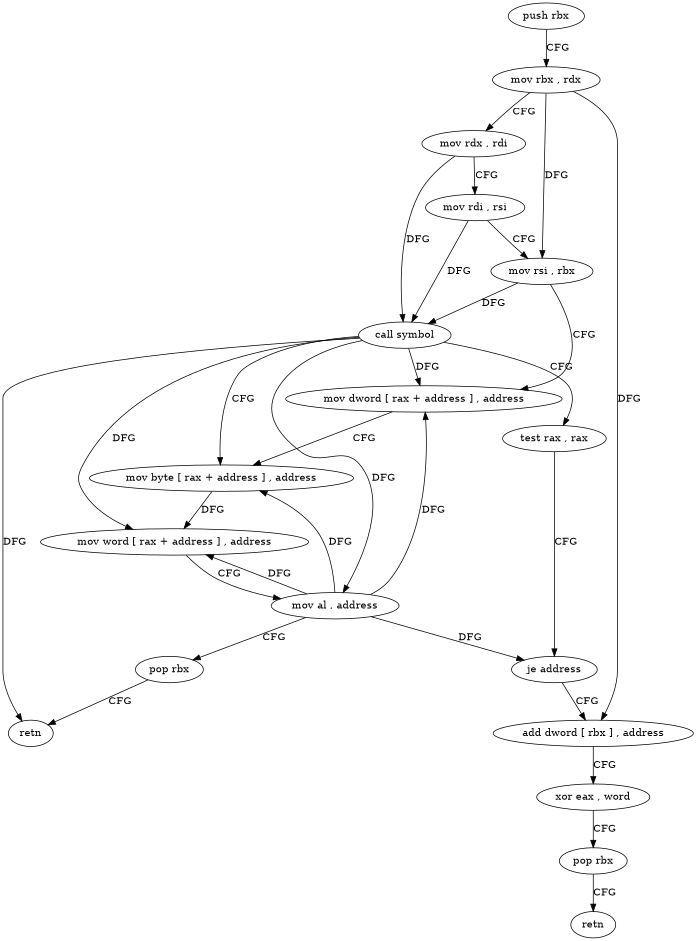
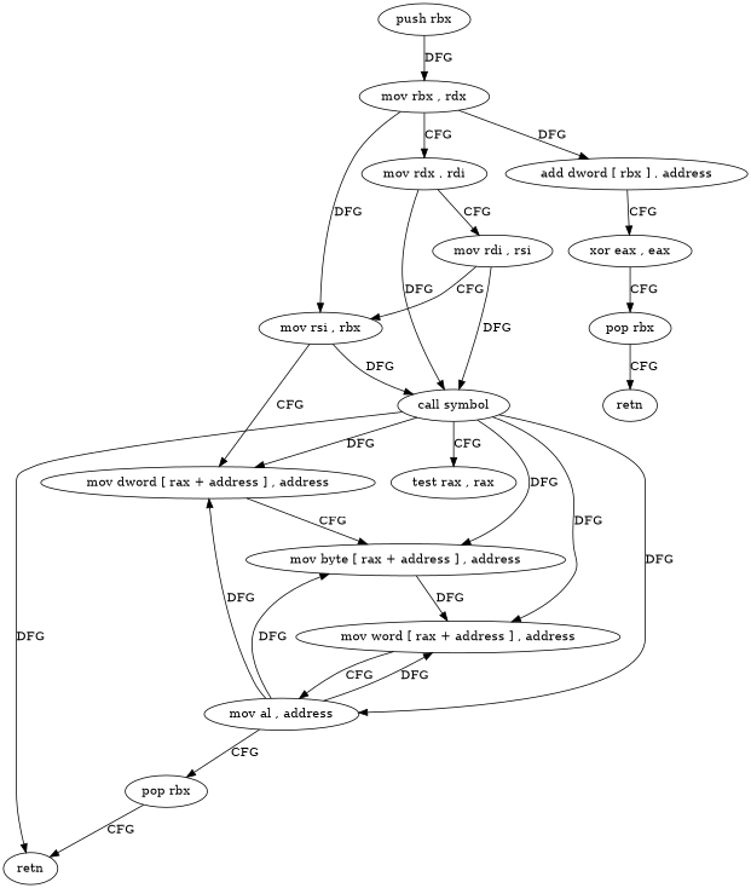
  digraph {
    n1 [label="push rbx"]
    n2 [label="mov rbx , rdx"]
    n3 [label="mov rdx , rdi"]
    n4 [label="mov rsi , rbx"]
    n5 [label="add dword [ rbx ] , address"]
    n6 [label="mov rdi , rsi"]
    n7 [label="call symbol"]
    n8 [label="mov dword [ rax + address ] , address"]
-   n9 [label="xor eax , word"]
+   n9 [label="xor eax , eax"]
    n10 [label="test rax , rax"]
    n11 [label="mov byte [ rax + address ] , address"]
    n12 [label="mov word [ rax + address ] , address"]
    n13 [label="mov al , address"]
    n14 [label=retn]
-   n15 [label="je address"]
    n16 [label="pop rbx"]
    n17 [label="pop rbx"]
    n18 [label=retn]
-   n1 -> n2 [label=CFG]
+   n1 -> n2 [label=DFG]
    n2 -> n3 [label=CFG]
    n2 -> n4 [label=DFG]
    n2 -> n5 [label=DFG]
    n3 -> n6 [label=CFG]
    n3 -> n7 [label=DFG]
    n4 -> n7 [label=DFG]
    n4 -> n8 [label=CFG]
    n5 -> n9 [label=CFG]
    n6 -> n4 [label=CFG]
    n6 -> n7 [label=DFG]
    n7 -> n8 [label=DFG]
    n7 -> n10 [label=CFG]
-   n7 -> n11 [label=CFG]
+   n7 -> n11 [label=DFG]
    n7 -> n12 [label=DFG]
    n7 -> n13 [label=DFG]
    n7 -> n14 [label=DFG]
    n8 -> n11 [label=CFG]
    n9 -> n17 [label=CFG]
-   n10 -> n15 [label=CFG]
    n11 -> n12 [label=DFG]
    n12 -> n13 [label=CFG]
    n13 -> n8 [label=DFG]
    n13 -> n11 [label=DFG]
    n13 -> n12 [label=DFG]
-   n13 -> n15 [label=DFG]
    n13 -> n16 [label=CFG]
-   n15 -> n5 [label=CFG]
    n16 -> n14 [label=CFG]
    n17 -> n18 [label=CFG]
  }
